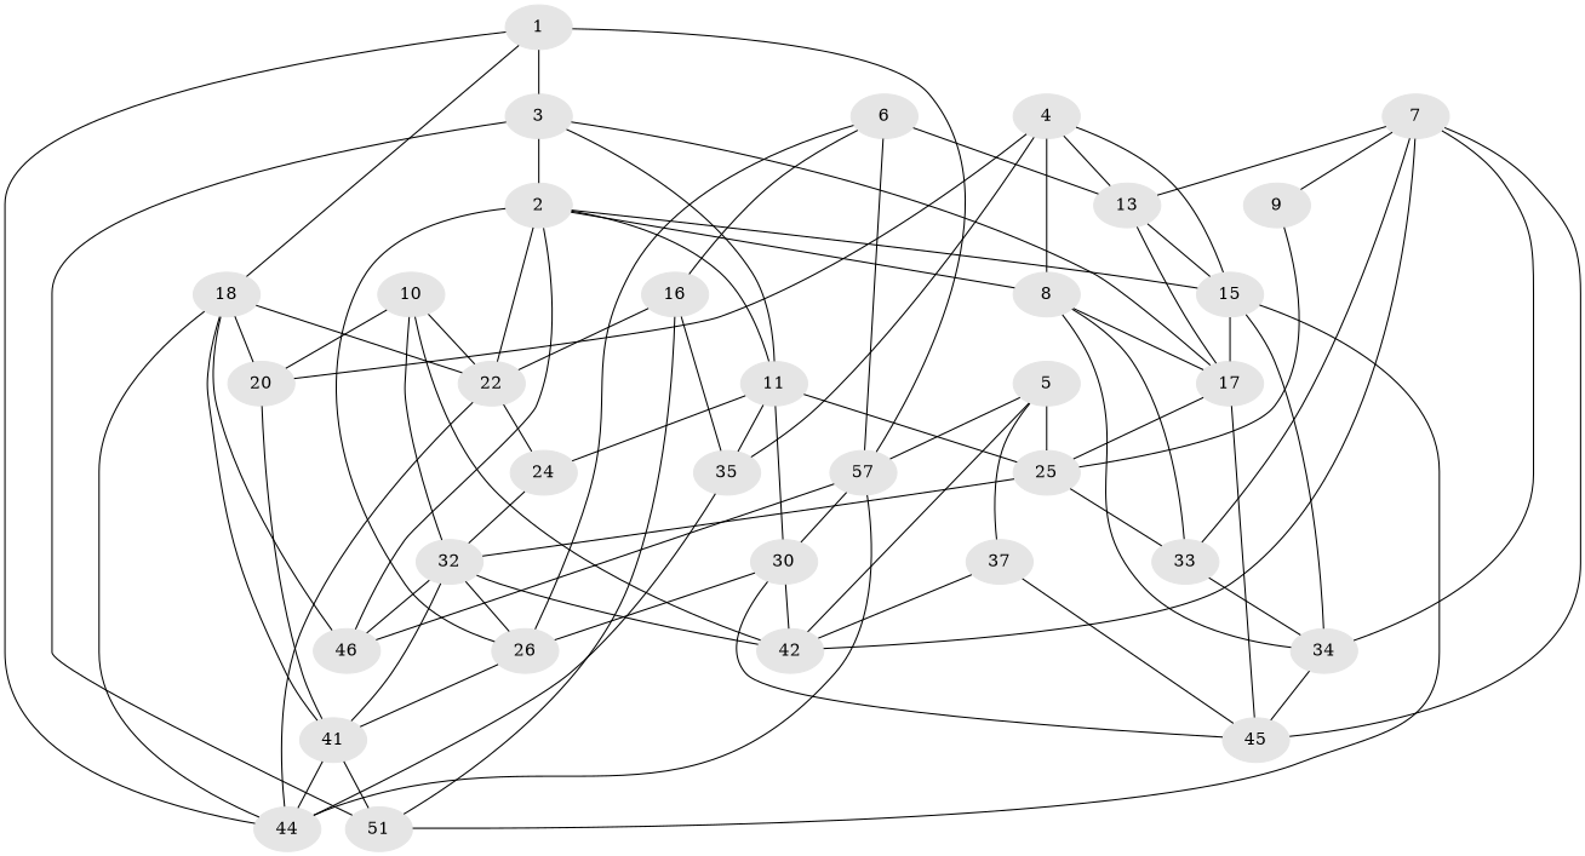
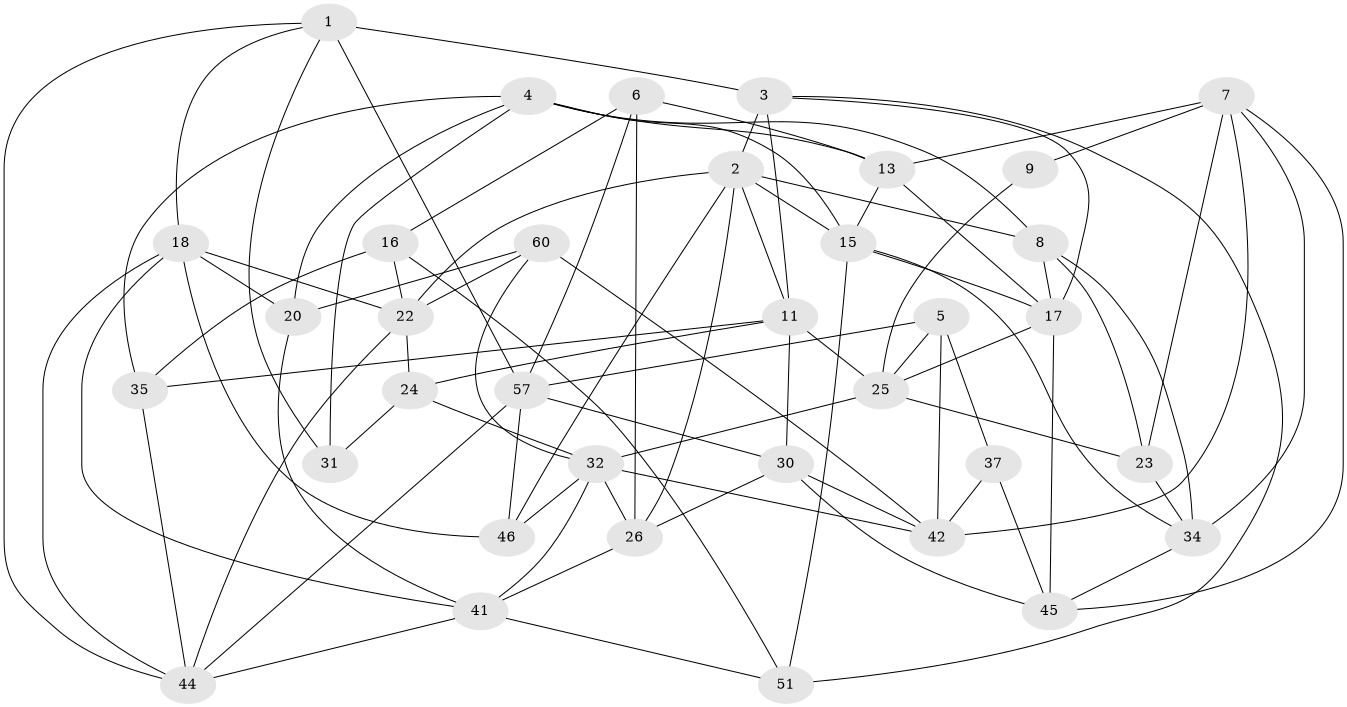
  graph {
    node [color=gray90 style=filled]
    1 [super="+21"]
    3 [super="+14"]
    18 [super="+47"]
    n4 [label=57 super="+55"]
+   31
    44 [super="+49"]
    2 [super="+19"]
    11 [super="+40"]
    17 [super="+48"]
    51
    22 [super="+26"]
    46
    20
    41 [super="+58"]
    30 [super="+54"]
    8 [super="+43"]
    15 [super="+28"]
    n18 [label=26 super="+53"]
-   33
+   33 [label=23]
    34 [super="+57"]
    35
    25 [super="+38"]
    24
    6 [super="+39"]
    13 [super="+23"]
    16 [super="+52"]
    45 [super="+59"]
    4 [super="+29"]
    32 [super="+50"]
    5
    37
    42 [super="+56"]
    7 [super="+12"]
    9
-   10
+   10 [label=60]
    1 -- 3 [weight=2]
    1 -- 18
    1 -- n4
+   1 -- 31
    1 -- 44
    3 -- 2
    3 -- 11
    3 -- 17
    3 -- 51
    18 -- 44
    18 -- 22
    18 -- 46
    18 -- 20
    18 -- 41
    n4 -- 44
    n4 -- 46
    n4 -- 30
    2 -- 11
    2 -- 22
    2 -- 46
    2 -- 8
    2 -- 15
    2 -- n18
    11 -- 30
    11 -- 35
    11 -- 25
    11 -- 24
    17 -- 25
    17 -- 45 [weight=2]
    22 -- 44
    22 -- 24
    20 -- 41
    41 -- 44
    41 -- 51
    30 -- n18 [weight=2]
    30 -- 45
    30 -- 42
    8 -- 17
    8 -- 33
    8 -- 34 [weight=2]
    15 -- 17
    15 -- 51
    15 -- 34
    n18 -- 41
    33 -- 34
    34 -- 45
    35 -- 44
    25 -- 33
    25 -- 32
+   24 -- 31
    24 -- 32
    6 -- n4
    6 -- n18
    6 -- 13 [weight=2]
    6 -- 16
    13 -- 17
    13 -- 15
    16 -- 51
    16 -- 22
    16 -- 35
+   4 -- 31
    4 -- 20
    4 -- 8
    4 -- 15
    4 -- 35
    4 -- 13
    32 -- 46
    32 -- 41
    32 -- n18
    32 -- 42
    5 -- n4
    5 -- 25
    5 -- 37
    5 -- 42
    37 -- 45
    37 -- 42
    7 -- 33
    7 -- 34
    7 -- 13
    7 -- 45
    7 -- 42
    7 -- 9
    9 -- 25
    10 -- 22
    10 -- 20
    10 -- 32
    10 -- 42
  }
